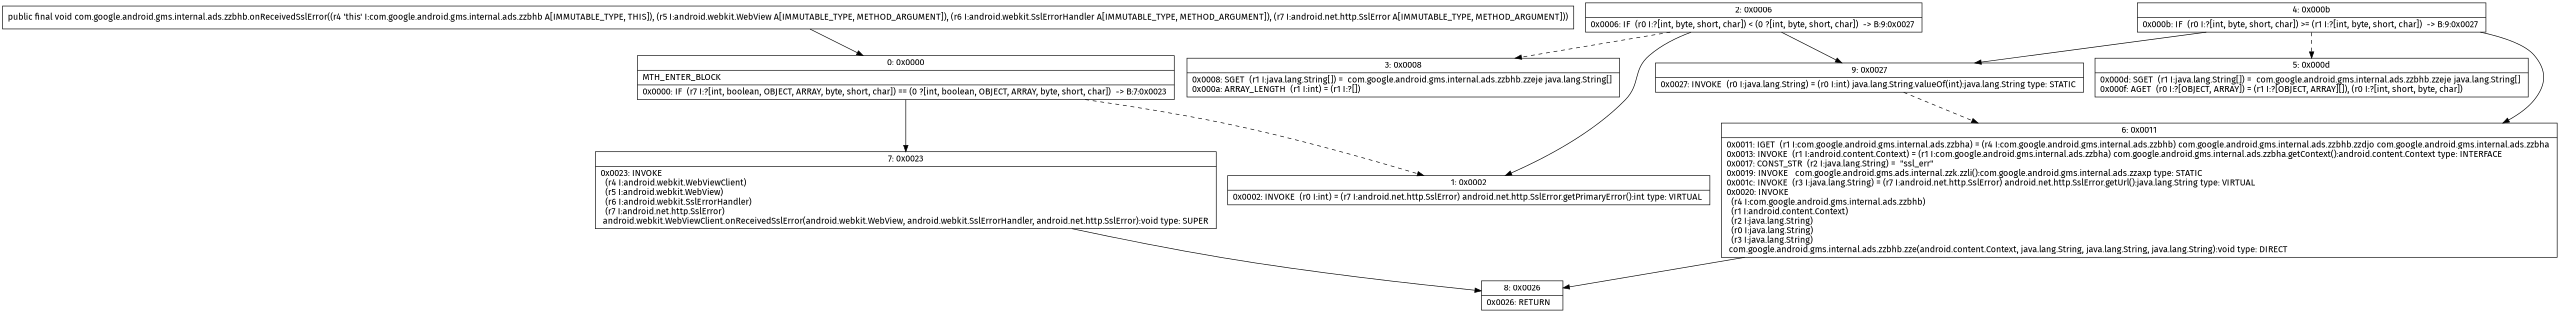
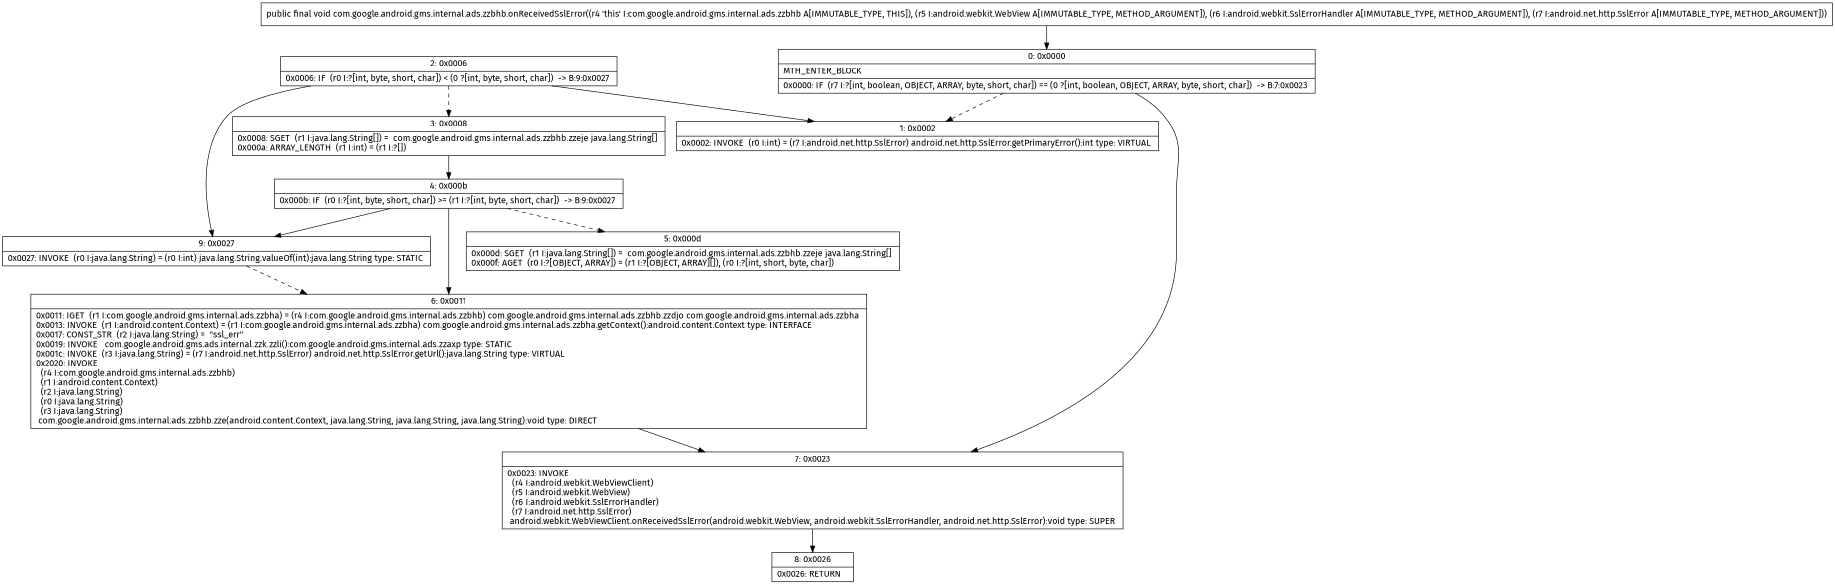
  digraph {
    fontname="Fira Sans"
    node [fontname="Fira Sans" shape=record]
    edge [fontname="Fira Sans"]
    n1 [label="{0\:\ 0x0000|MTH_ENTER_BLOCK\l|0x0000: IF  (r7 I:?[int, boolean, OBJECT, ARRAY, byte, short, char]) == (0 ?[int, boolean, OBJECT, ARRAY, byte, short, char])  \-\> B:7:0x0023 \l}"]
    n2 [label="{1\:\ 0x0002|0x0002: INVOKE  (r0 I:int) = (r7 I:android.net.http.SslError) android.net.http.SslError.getPrimaryError():int type: VIRTUAL \l}"]
    n3 [label="{7\:\ 0x0023|0x0023: INVOKE  \l  (r4 I:android.webkit.WebViewClient)\l  (r5 I:android.webkit.WebView)\l  (r6 I:android.webkit.SslErrorHandler)\l  (r7 I:android.net.http.SslError)\l android.webkit.WebViewClient.onReceivedSslError(android.webkit.WebView, android.webkit.SslErrorHandler, android.net.http.SslError):void type: SUPER \l}"]
    n4 [label="{8\:\ 0x0026|0x0026: RETURN   \l}"]
    n5 [label="{2\:\ 0x0006|0x0006: IF  (r0 I:?[int, byte, short, char]) \< (0 ?[int, byte, short, char])  \-\> B:9:0x0027 \l}"]
    n6 [label="{3\:\ 0x0008|0x0008: SGET  (r1 I:java.lang.String[]) =  com.google.android.gms.internal.ads.zzbhb.zzeje java.lang.String[] \l0x000a: ARRAY_LENGTH  (r1 I:int) = (r1 I:?[]) \l}"]
    n7 [label="{9\:\ 0x0027|0x0027: INVOKE  (r0 I:java.lang.String) = (r0 I:int) java.lang.String.valueOf(int):java.lang.String type: STATIC \l}"]
    n8 [label="{4\:\ 0x000b|0x000b: IF  (r0 I:?[int, byte, short, char]) \>= (r1 I:?[int, byte, short, char])  \-\> B:9:0x0027 \l}"]
-   n9 [label="{6\:\ 0x0011|0x0011: IGET  (r1 I:com.google.android.gms.internal.ads.zzbha) = (r4 I:com.google.android.gms.internal.ads.zzbhb) com.google.android.gms.internal.ads.zzbhb.zzdjo com.google.android.gms.internal.ads.zzbha \l0x0013: INVOKE  (r1 I:android.content.Context) = (r1 I:com.google.android.gms.internal.ads.zzbha) com.google.android.gms.internal.ads.zzbha.getContext():android.content.Context type: INTERFACE \l0x0017: CONST_STR  (r2 I:java.lang.String) =  \"ssl_err\" \l0x0019: INVOKE   com.google.android.gms.ads.internal.zzk.zzli():com.google.android.gms.internal.ads.zzaxp type: STATIC \l0x001c: INVOKE  (r3 I:java.lang.String) = (r7 I:android.net.http.SslError) android.net.http.SslError.getUrl():java.lang.String type: VIRTUAL \l0x0020: INVOKE  \l  (r4 I:com.google.android.gms.internal.ads.zzbhb)\l  (r1 I:android.content.Context)\l  (r2 I:java.lang.String)\l  (r0 I:java.lang.String)\l  (r3 I:java.lang.String)\l com.google.android.gms.internal.ads.zzbhb.zze(android.content.Context, java.lang.String, java.lang.String, java.lang.String):void type: DIRECT \l}"]
+   n9 [label="{6\:\ 0x0011|0x0011: IGET  (r1 I:com.google.android.gms.internal.ads.zzbha) = (r4 I:com.google.android.gms.internal.ads.zzbhb) com.google.android.gms.internal.ads.zzbhb.zzdjo com.google.android.gms.internal.ads.zzbha \l0x0013: INVOKE  (r1 I:android.content.Context) = (r1 I:com.google.android.gms.internal.ads.zzbha) com.google.android.gms.internal.ads.zzbha.getContext():android.content.Context type: INTERFACE \l0x0017: CONST_STR  (r2 I:java.lang.String) =  \"ssl_err\" \l0x0019: INVOKE   com.google.android.gms.ads.internal.zzk.zzli():com.google.android.gms.internal.ads.zzaxp type: STATIC \l0x001c: INVOKE  (r3 I:java.lang.String) = (r7 I:android.net.http.SslError) android.net.http.SslError.getUrl():java.lang.String type: VIRTUAL \l0x2020: INVOKE  \l  (r4 I:com.google.android.gms.internal.ads.zzbhb)\l  (r1 I:android.content.Context)\l  (r2 I:java.lang.String)\l  (r0 I:java.lang.String)\l  (r3 I:java.lang.String)\l com.google.android.gms.internal.ads.zzbhb.zze(android.content.Context, java.lang.String, java.lang.String, java.lang.String):void type: DIRECT \l}"]
    n10 [label="{5\:\ 0x000d|0x000d: SGET  (r1 I:java.lang.String[]) =  com.google.android.gms.internal.ads.zzbhb.zzeje java.lang.String[] \l0x000f: AGET  (r0 I:?[OBJECT, ARRAY]) = (r1 I:?[OBJECT, ARRAY][]), (r0 I:?[int, short, byte, char]) \l}"]
    n11 [label="{public final void com.google.android.gms.internal.ads.zzbhb.onReceivedSslError((r4 'this' I:com.google.android.gms.internal.ads.zzbhb A[IMMUTABLE_TYPE, THIS]), (r5 I:android.webkit.WebView A[IMMUTABLE_TYPE, METHOD_ARGUMENT]), (r6 I:android.webkit.SslErrorHandler A[IMMUTABLE_TYPE, METHOD_ARGUMENT]), (r7 I:android.net.http.SslError A[IMMUTABLE_TYPE, METHOD_ARGUMENT])) }"]
    n1 -> n2 [style=dashed]
    n1 -> n3
    n3 -> n4
    n5 -> n2
    n5 -> n6 [style=dashed]
    n5 -> n7
+   n6 -> n8
    n7 -> n9 [style=dashed]
    n8 -> n7
    n8 -> n9
    n8 -> n10 [style=dashed]
-   n9 -> n4
+   n9 -> n3
    n11 -> n1
  }
